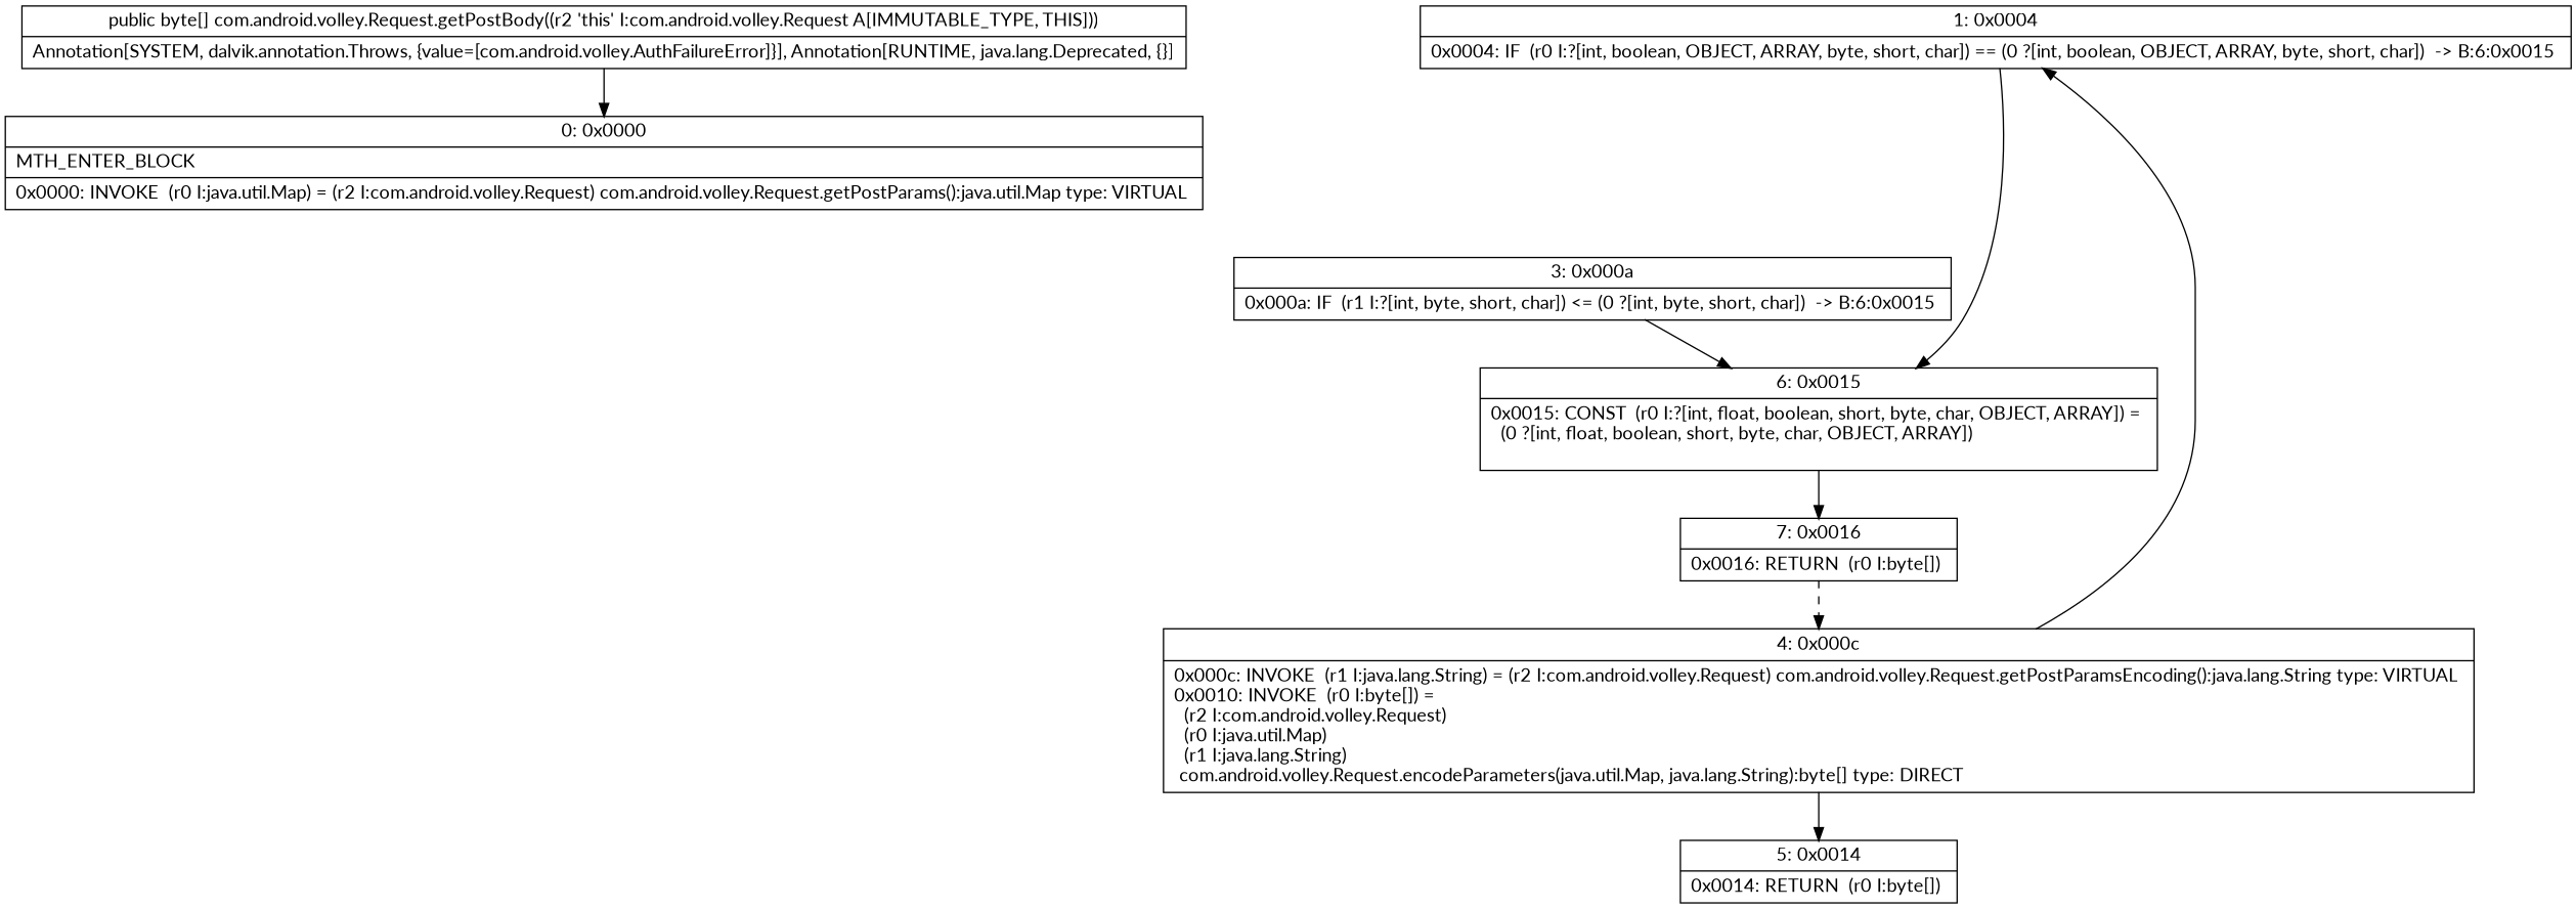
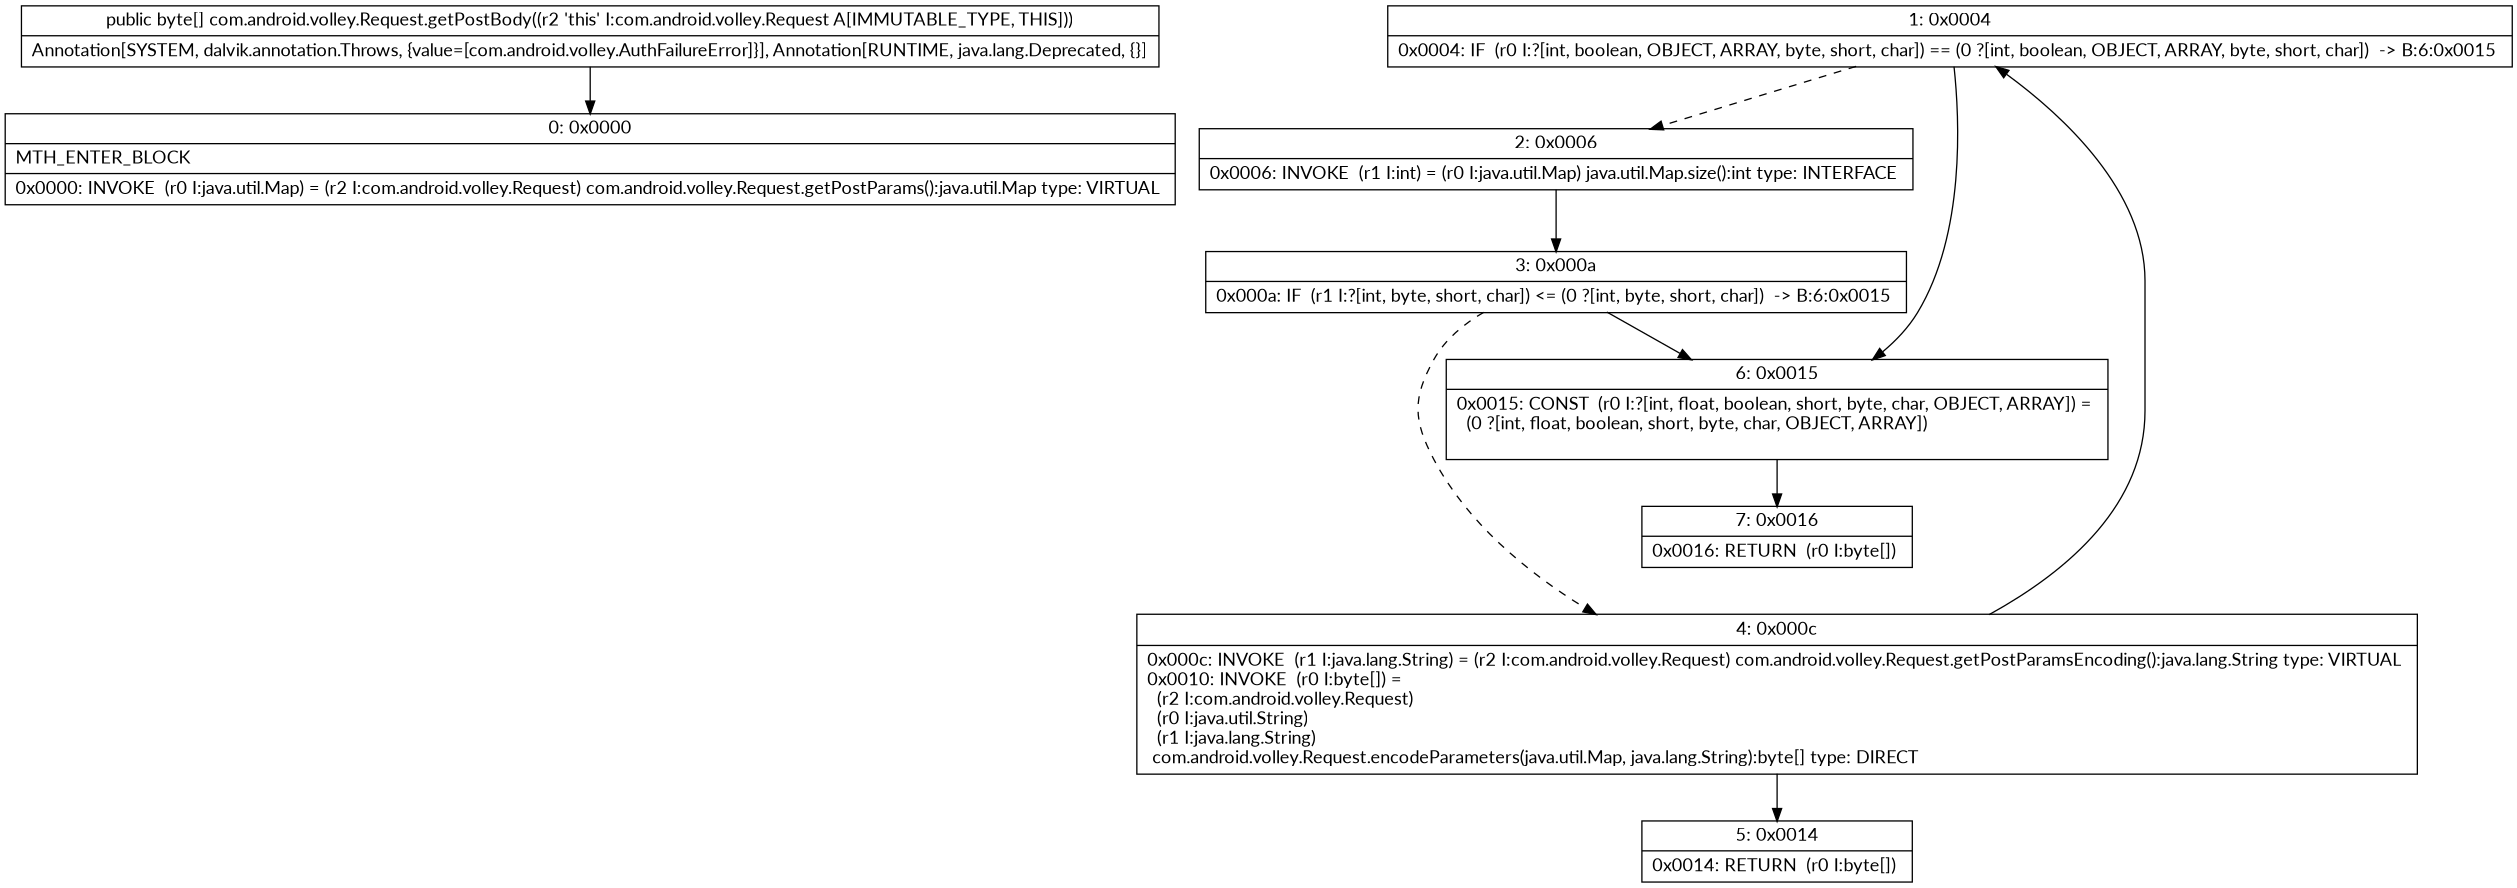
  digraph {
    fontname=Lato
    node [fontname=Lato shape=record]
    edge [fontname=Lato]
    n1 [label="{0\:\ 0x0000|MTH_ENTER_BLOCK\l|0x0000: INVOKE  (r0 I:java.util.Map) = (r2 I:com.android.volley.Request) com.android.volley.Request.getPostParams():java.util.Map type: VIRTUAL \l}"]
    n2 [label="{1\:\ 0x0004|0x0004: IF  (r0 I:?[int, boolean, OBJECT, ARRAY, byte, short, char]) == (0 ?[int, boolean, OBJECT, ARRAY, byte, short, char])  \-\> B:6:0x0015 \l}"]
+   n3 [label="{2\:\ 0x0006|0x0006: INVOKE  (r1 I:int) = (r0 I:java.util.Map) java.util.Map.size():int type: INTERFACE \l}"]
    n4 [label="{6\:\ 0x0015|0x0015: CONST  (r0 I:?[int, float, boolean, short, byte, char, OBJECT, ARRAY]) = \l  (0 ?[int, float, boolean, short, byte, char, OBJECT, ARRAY])\l \l}"]
    n5 [label="{3\:\ 0x000a|0x000a: IF  (r1 I:?[int, byte, short, char]) \<= (0 ?[int, byte, short, char])  \-\> B:6:0x0015 \l}"]
    n6 [label="{7\:\ 0x0016|0x0016: RETURN  (r0 I:byte[]) \l}"]
-   n7 [label="{4\:\ 0x000c|0x000c: INVOKE  (r1 I:java.lang.String) = (r2 I:com.android.volley.Request) com.android.volley.Request.getPostParamsEncoding():java.lang.String type: VIRTUAL \l0x0010: INVOKE  (r0 I:byte[]) = \l  (r2 I:com.android.volley.Request)\l  (r0 I:java.util.Map)\l  (r1 I:java.lang.String)\l com.android.volley.Request.encodeParameters(java.util.Map, java.lang.String):byte[] type: DIRECT \l}"]
+   n7 [label="{4\:\ 0x000c|0x000c: INVOKE  (r1 I:java.lang.String) = (r2 I:com.android.volley.Request) com.android.volley.Request.getPostParamsEncoding():java.lang.String type: VIRTUAL \l0x0010: INVOKE  (r0 I:byte[]) = \l  (r2 I:com.android.volley.Request)\l  (r0 I:java.util.String)\l  (r1 I:java.lang.String)\l com.android.volley.Request.encodeParameters(java.util.Map, java.lang.String):byte[] type: DIRECT \l}"]
    n8 [label="{5\:\ 0x0014|0x0014: RETURN  (r0 I:byte[]) \l}"]
    n9 [label="{public byte[] com.android.volley.Request.getPostBody((r2 'this' I:com.android.volley.Request A[IMMUTABLE_TYPE, THIS]))  | Annotation[SYSTEM, dalvik.annotation.Throws, \{value=[com.android.volley.AuthFailureError]\}], Annotation[RUNTIME, java.lang.Deprecated, \{\}]\l}"]
+   n2 -> n3 [style=dashed]
    n2 -> n4
+   n3 -> n5
    n4 -> n6
    n5 -> n4
-   n6 -> n7 [style=dashed]
+   n5 -> n7 [style=dashed]
    n7 -> n2
    n7 -> n8
    n9 -> n1
  }
